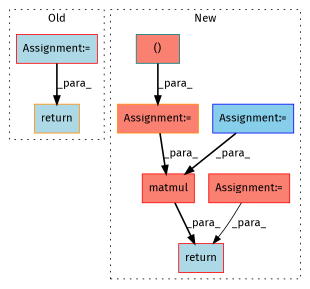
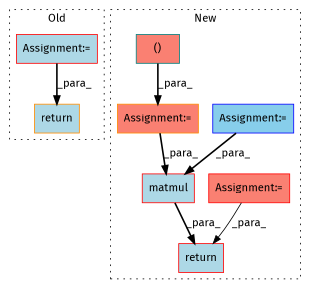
  digraph {
    fontname="Fira Sans"
    node [a=7 l=1 shape=box style=filled fillcolor=lightblue color=red fontname="Fira Sans"]
    edge [style=bold fontname="Fira Sans"]
    n1 [a=41 l=7 label=return s=22546 color=darkorange]
    n2 [l=30 label="Assignment:=" s=22685]
-   n3 [a=32 l="7,1" label=matmul s="23963,24079" fillcolor=salmon]
+   n3 [a=32 l="7,1" label=matmul s="23963,24079"]
    n4 [a=41 l=7 label=return s=24259]
    n5 [label="Assignment:=" s=23721 fillcolor=skyblue color=blue]
    n6 [label="Assignment:=" s=24096 fillcolor=salmon]
    n7 [label="Assignment:=" s=23762 fillcolor=salmon color=darkorange]
    n8 [a=106 l=62 label="()" s=23868 fillcolor=salmon color=teal]
    subgraph cluster_1 {
      label=Old
      style=dotted
      n1
      n2
    }
    subgraph cluster_2 {
      label=New
      style=dotted
      n3
      n4
      n5
      n6
      n7
      n8
    }
    n2 -> n1 [label=_para_]
    n3 -> n4 [label=_para_]
    n5 -> n3 [label=_para_]
    n6 -> n4 [label=_para_ style=solid]
    n7 -> n3 [label=_para_]
    n8 -> n7 [label=_para_]
  }
